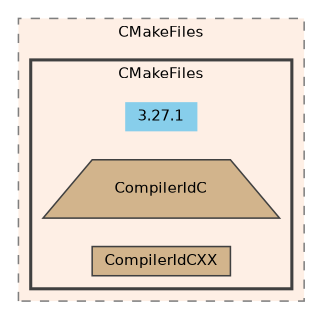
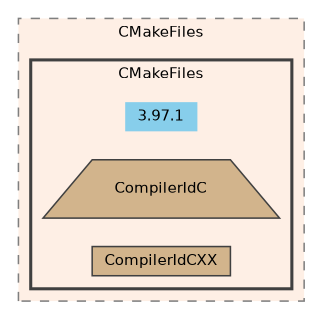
  digraph {
    compound=true
    rankdir=LR
    node [fontname=Helvetica fontsize=10 style=filled fillcolor=tan color=grey25]
-   n1 [height=0.2 label="3.27.1" shape=plaintext width=0.4 fillcolor=skyblue color=""]
+   n1 [height=0.2 label="3.97.1" shape=plaintext width=0.4 fillcolor=skyblue color=""]
    n2 [height=0.2 label=CompilerIdC shape=trapezium width=0.4]
    n3 [height=0.2 label=CompilerIdCXX shape=box width=0.4]
    subgraph cluster_1 {
      bgcolor="#feefe5"
      fontname=Helvetica
      fontsize=10
      label=CMakeFiles
      pencolor=grey50
      style="filled,dashed"
      subgraph cluster_2 {
        bgcolor="#feefe5"
        fontname=Helvetica
        fontsize=10
        pencolor=grey25
        style="filled,bold"
        n1
        n2
        n3
      }
    }
  }
